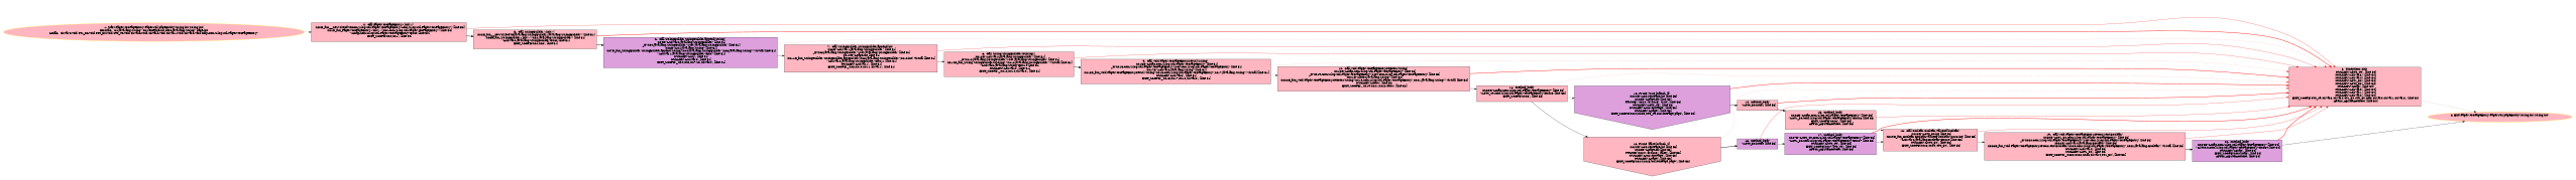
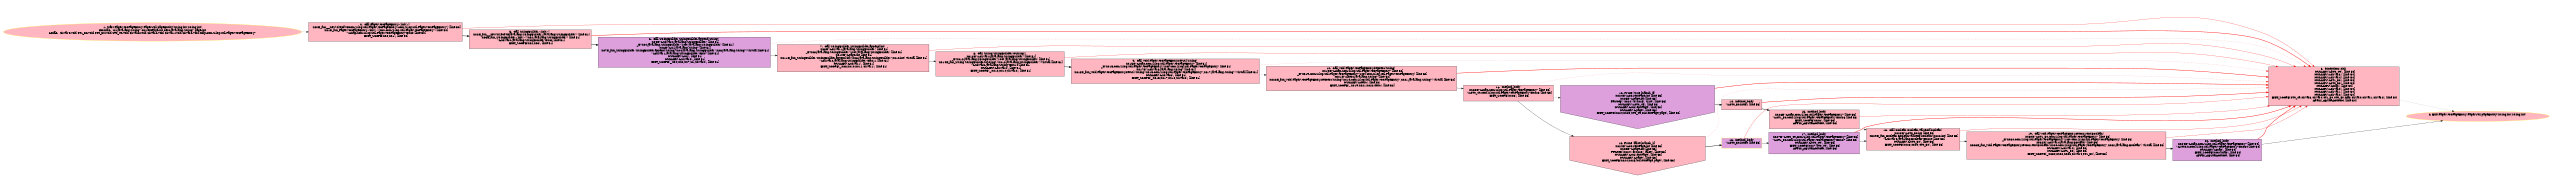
  digraph {
    rankdir=LR
    node [style=filled fillcolor=lightpink shape=box]
    edge [style=solid]
    n1 [color=yellow label="1: Start PagerVO$PageEntry PagerUtil.pageEntity(String,int,String,int)\nFormals:  url:java.lang.String* currentPage:int desc:java.lang.String* page:int\nLocals:  $irvar4:void $T1_50:void $T0_50:void $T0_49:void $irvar3:void $irvar2:void $irvar1:void $irvar0:void map:com.zrlog.util.PagerVO$PageEntry* \n  " shape=""]
    n2 [label="4:  Call PagerVO$PageEntry.<init>() \n   n$0=_fun___new(sizeof(t=com.zrlog.util.PagerVO$PageEntry):com.zrlog.util.PagerVO$PageEntry*) [line 50]\n  n$1=_fun_PagerVO$PageEntry.<init>()(n$0:com.zrlog.util.PagerVO$PageEntry*) [line 50]\n  *&map:com.zrlog.util.PagerVO$PageEntry*=n$0 [line 50]\n  EXIT_SCOPE(n$0,n$1); [line 50]\n "]
    n3 [label="3:  exceptions sink \n   NULLIFY(&$T0_49); [line 54]\n  NULLIFY(&$irvar3); [line 54]\n  NULLIFY(&$irvar4); [line 54]\n  NULLIFY(&$T1_50); [line 54]\n  NULLIFY(&$T0_50); [line 54]\n  NULLIFY(&map); [line 54]\n  NULLIFY(&$irvar0); [line 54]\n  NULLIFY(&$irvar1); [line 54]\n  NULLIFY(&$irvar2); [line 54]\n  EXIT_SCOPE($T0_49,$irvar3,$irvar4,$T1_50,$T0_50,map,$irvar0,$irvar1,$irvar2); [line 54]\n  APPLY_ABSTRACTION; [line 54]\n "]
    n4 [label="5:  Call StringBuilder.<init>() \n   n$2=_fun___new(sizeof(t=java.lang.StringBuilder):java.lang.StringBuilder*) [line 51]\n  n$3=_fun_StringBuilder.<init>()(n$2:java.lang.StringBuilder*) [line 51]\n  *&$irvar0:java.lang.StringBuilder*=n$2 [line 51]\n  EXIT_SCOPE(n$2,n$3); [line 51]\n "]
    n5 [color=yellow label="2: Exit PagerVO$PageEntry PagerUtil.pageEntity(String,int,String,int) \n  " shape=""]
    n6 [label="6:  Call StringBuilder StringBuilder.append(String) \n   n$4=*&$irvar0:java.lang.StringBuilder* [line 51]\n  _=*n$4:java.lang.StringBuilder*(root java.lang.StringBuilder) [line 51]\n  n$6=*&url:java.lang.String* [line 51]\n  n$7=_fun_StringBuilder StringBuilder.append(String)(n$4:java.lang.StringBuilder*,n$6:java.lang.String*) virtual [line 51]\n  *&$irvar1:java.lang.StringBuilder*=n$7 [line 51]\n  NULLIFY(&url); [line 51]\n  NULLIFY(&$irvar0); [line 51]\n  EXIT_SCOPE(_,n$4,n$6,n$7,url,$irvar0); [line 51]\n " fillcolor=plum]
    n7 [label="7:  Call StringBuilder StringBuilder.append(int) \n   n$8=*&$irvar1:java.lang.StringBuilder* [line 51]\n  _=*n$8:java.lang.StringBuilder*(root java.lang.StringBuilder) [line 51]\n  n$10=*&page:int [line 51]\n  n$11=_fun_StringBuilder StringBuilder.append(int)(n$8:java.lang.StringBuilder*,n$10:int) virtual [line 51]\n  *&$irvar2:java.lang.StringBuilder*=n$11 [line 51]\n  NULLIFY(&$irvar1); [line 51]\n  EXIT_SCOPE(_,n$8,n$10,n$11,$irvar1); [line 51]\n "]
    n8 [label="8:  Call String StringBuilder.toString() \n   n$12=*&$irvar2:java.lang.StringBuilder* [line 51]\n  _=*n$12:java.lang.StringBuilder*(root java.lang.StringBuilder) [line 51]\n  n$14=_fun_String StringBuilder.toString()(n$12:java.lang.StringBuilder*) virtual [line 51]\n  *&$irvar3:java.lang.String*=n$14 [line 51]\n  NULLIFY(&$irvar2); [line 51]\n  EXIT_SCOPE(_,n$12,n$14,$irvar2); [line 51]\n "]
    n9 [label="9:  Call void PagerVO$PageEntry.setUrl(String) \n   n$15=*&map:com.zrlog.util.PagerVO$PageEntry* [line 51]\n  _=*n$15:com.zrlog.util.PagerVO$PageEntry*(root com.zrlog.util.PagerVO$PageEntry) [line 51]\n  n$17=*&$irvar3:java.lang.String* [line 51]\n  n$18=_fun_void PagerVO$PageEntry.setUrl(String)(n$15:com.zrlog.util.PagerVO$PageEntry*,n$17:java.lang.String*) virtual [line 51]\n  NULLIFY(&$irvar3); [line 51]\n  EXIT_SCOPE(_,n$15,n$17,n$18,$irvar3); [line 51]\n "]
    n10 [label="10:  Call void PagerVO$PageEntry.setDesc(String) \n   n$19=*&map:com.zrlog.util.PagerVO$PageEntry* [line 52]\n  _=*n$19:com.zrlog.util.PagerVO$PageEntry*(root com.zrlog.util.PagerVO$PageEntry) [line 52]\n  n$21=*&desc:java.lang.String* [line 52]\n  n$22=_fun_void PagerVO$PageEntry.setDesc(String)(n$19:com.zrlog.util.PagerVO$PageEntry*,n$21:java.lang.String*) virtual [line 52]\n  NULLIFY(&desc); [line 52]\n  EXIT_SCOPE(_,n$19,n$21,n$22,desc); [line 52]\n "]
    n11 [label="11:  method_body \n   n$23=*&map:com.zrlog.util.PagerVO$PageEntry* [line 53]\n  *&$T0_49:com.zrlog.util.PagerVO$PageEntry*=n$23 [line 53]\n  EXIT_SCOPE(n$23); [line 53]\n "]
    n12 [label="12: Prune (true branch, if) \n   n$24=*&currentPage:int [line 53]\n  n$25=*&page:int [line 53]\n  PRUNE(!(n$24 != n$25), true); [line 53]\n  NULLIFY(&$T0_49); [line 53]\n  NULLIFY(&currentPage); [line 53]\n  NULLIFY(&page); [line 53]\n  EXIT_SCOPE(n$24,n$25,$T0_49,currentPage,page); [line 53]\n " shape=invhouse fillcolor=plum]
    n13 [label="13: Prune (false branch, if) \n   n$24=*&currentPage:int [line 53]\n  n$25=*&page:int [line 53]\n  PRUNE((n$24 != n$25), false); [line 53]\n  NULLIFY(&currentPage); [line 53]\n  NULLIFY(&page); [line 53]\n  EXIT_SCOPE(n$24,n$25,currentPage,page); [line 53]\n " shape=invhouse]
    n14 [label="14:  method_body \n   *&$T0_50:int=1 [line 53]\n "]
-   n15 [label="16:  method_body \n   *&$T0_50:int=0 [line 53]\n " fillcolor=plum]
+   n15 [label="16:  method_body \n   *&$T0_50:int=0 [line 53]\n " fillcolor=plum color=yellow]
    n16 [label="15:  method_body \n   n$26=*&map:com.zrlog.util.PagerVO$PageEntry* [line 53]\n  *&$T1_50:com.zrlog.util.PagerVO$PageEntry*=n$26 [line 53]\n  EXIT_SCOPE(n$26); [line 53]\n  APPLY_ABSTRACTION; [line 53]\n "]
    n17 [label="17:  method_body \n   n$27=*&$T0_49:com.zrlog.util.PagerVO$PageEntry* [line 53]\n  *&$T1_50:com.zrlog.util.PagerVO$PageEntry*=n$27 [line 53]\n  NULLIFY(&$T0_49); [line 53]\n  EXIT_SCOPE(n$27,$T0_49); [line 53]\n  APPLY_ABSTRACTION; [line 53]\n " fillcolor=plum]
    n18 [label="18:  Call Boolean Boolean.valueOf(boolean) \n   n$28=*&$T0_50:int [line 53]\n  n$29=_fun_Boolean Boolean.valueOf(boolean)(n$28:int) [line 53]\n  *&$irvar4:java.lang.Boolean*=n$29 [line 53]\n  NULLIFY(&$T0_50); [line 53]\n  EXIT_SCOPE(n$28,n$29,$T0_50); [line 53]\n "]
    n19 [label="19:  Call void PagerVO$PageEntry.setCurrent(Boolean) \n   n$30=*&$T1_50:com.zrlog.util.PagerVO$PageEntry* [line 53]\n  _=*n$30:com.zrlog.util.PagerVO$PageEntry*(root com.zrlog.util.PagerVO$PageEntry) [line 53]\n  n$32=*&$irvar4:java.lang.Boolean* [line 53]\n  n$33=_fun_void PagerVO$PageEntry.setCurrent(Boolean)(n$30:com.zrlog.util.PagerVO$PageEntry*,n$32:java.lang.Boolean*) virtual [line 53]\n  NULLIFY(&$irvar4); [line 53]\n  NULLIFY(&$T1_50); [line 53]\n  EXIT_SCOPE(_,n$30,n$32,n$33,$irvar4,$T1_50); [line 53]\n "]
    n20 [label="20:  method_body \n   n$34=*&map:com.zrlog.util.PagerVO$PageEntry* [line 54]\n  *&return:com.zrlog.util.PagerVO$PageEntry*=n$34 [line 54]\n  NULLIFY(&map); [line 54]\n  EXIT_SCOPE(n$34,map); [line 54]\n  APPLY_ABSTRACTION; [line 54]\n " fillcolor=plum]
    n1 -> n2 [style=dotted]
    n2 -> n3 [color=red]
    n2 -> n4 [style=bold]
    n3 -> n5 [style=dotted]
    n4 -> n3 [color=red style=bold]
    n4 -> n6 [style=bold]
    n6 -> n3 [color=red style=dotted]
    n6 -> n7
    n7 -> n3 [color=red]
    n7 -> n8
    n8 -> n3 [color=red]
    n8 -> n9 [style=bold]
    n9 -> n3 [color=red style=dotted]
    n9 -> n10 [style=dotted]
    n10 -> n3 [color=red style=bold]
    n10 -> n11
    n11 -> n3 [color=red style=dotted]
    n11 -> n12 [style=dotted]
    n11 -> n13
    n12 -> n3 [color=red style=bold]
    n12 -> n14 [style=bold]
    n13 -> n3 [color=red style=dotted]
    n13 -> n15 [style=bold]
    n14 -> n3 [color=red style=bold]
    n14 -> n16 [style=bold]
    n15 -> n3 [color=red]
    n15 -> n17
    n16 -> n3 [color=red]
    n16 -> n18 [style=dotted]
    n17 -> n3 [color=red style=bold]
    n17 -> n18
    n18 -> n3 [color=red]
    n18 -> n19
    n19 -> n3 [color=red]
    n19 -> n20 [style=bold]
    n20 -> n3 [color=red style=bold]
    n20 -> n5
  }
